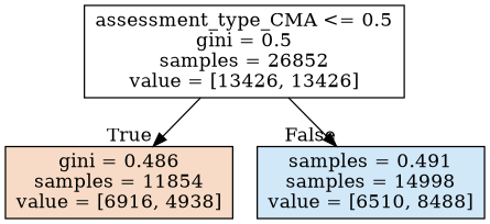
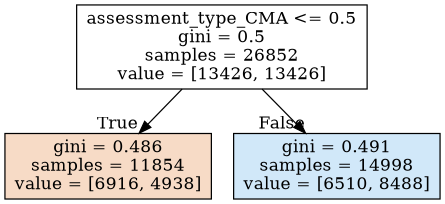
  digraph {
    node [color=black shape=box style=filled]
    edge [labeldistance=2.5]
    n1 [fillcolor="#e5813900" label="assessment_type_CMA <= 0.5\ngini = 0.5\nsamples = 26852\nvalue = [13426, 13426]"]
    n2 [fillcolor="#e5813949" label="gini = 0.486\nsamples = 11854\nvalue = [6916, 4938]"]
-   n3 [fillcolor="#399de53b" label="samples = 0.491\nsamples = 14998\nvalue = [6510, 8488]"]
+   n3 [fillcolor="#399de53b" label="gini = 0.491\nsamples = 14998\nvalue = [6510, 8488]"]
    n1 -> n2 [headlabel=True labelangle=45]
    n1 -> n3 [headlabel=False labelangle=-45]
  }
